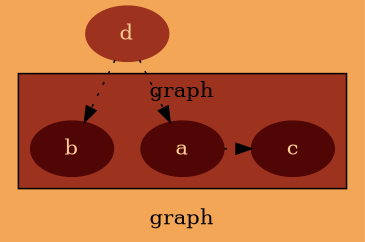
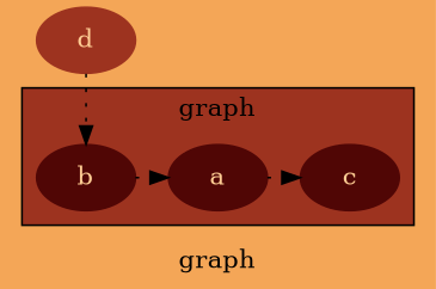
  digraph {
    bgcolor="#f4a657"
    label="graph"
    node [color="#500605" fontcolor="#ffcd94" style=filled]
    edge [style=dotted]
    a
    b
    c
    d [color="#9d331f"]
    subgraph cluster_1 {
      bgcolor="#9d331f"
      subgraph sub_2 {
        bgcolor="#9d331f"
        rank=same
        a
        b
        c
      }
    }
    a -> c
-   d -> a
+   b -> a
    d -> b
  }
